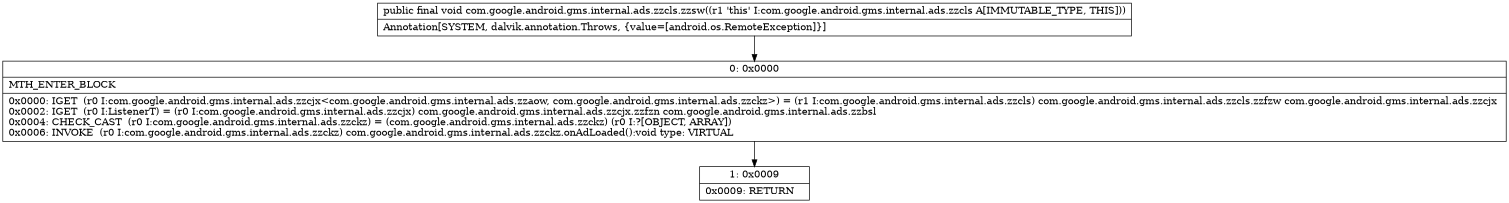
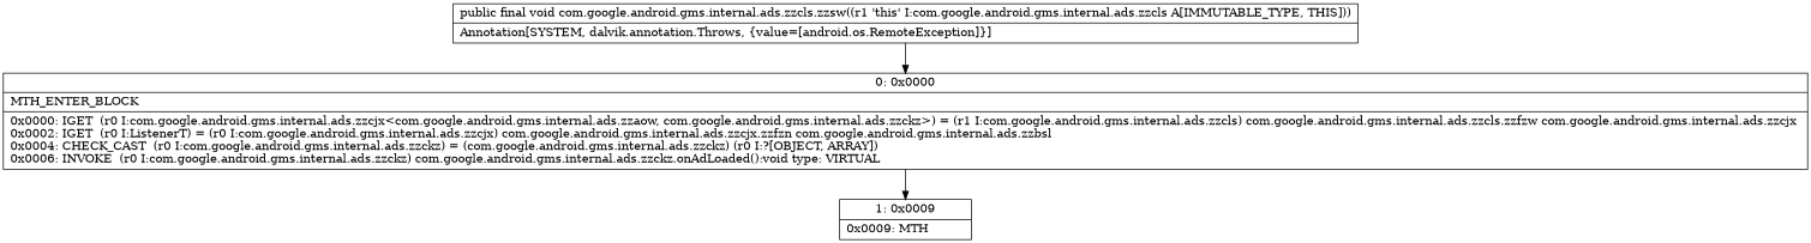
  digraph {
    node [shape=record]
    n1 [label="{0\:\ 0x0000|MTH_ENTER_BLOCK\l|0x0000: IGET  (r0 I:com.google.android.gms.internal.ads.zzcjx\<com.google.android.gms.internal.ads.zzaow, com.google.android.gms.internal.ads.zzckz\>) = (r1 I:com.google.android.gms.internal.ads.zzcls) com.google.android.gms.internal.ads.zzcls.zzfzw com.google.android.gms.internal.ads.zzcjx \l0x0002: IGET  (r0 I:ListenerT) = (r0 I:com.google.android.gms.internal.ads.zzcjx) com.google.android.gms.internal.ads.zzcjx.zzfzn com.google.android.gms.internal.ads.zzbsl \l0x0004: CHECK_CAST  (r0 I:com.google.android.gms.internal.ads.zzckz) = (com.google.android.gms.internal.ads.zzckz) (r0 I:?[OBJECT, ARRAY]) \l0x0006: INVOKE  (r0 I:com.google.android.gms.internal.ads.zzckz) com.google.android.gms.internal.ads.zzckz.onAdLoaded():void type: VIRTUAL \l}"]
-   n2 [label="{1\:\ 0x0009|0x0009: RETURN   \l}"]
+   n2 [label="{1\:\ 0x0009|0x0009: MTH   \l}"]
    n3 [label="{public final void com.google.android.gms.internal.ads.zzcls.zzsw((r1 'this' I:com.google.android.gms.internal.ads.zzcls A[IMMUTABLE_TYPE, THIS]))  | Annotation[SYSTEM, dalvik.annotation.Throws, \{value=[android.os.RemoteException]\}]\l}"]
    n1 -> n2
    n3 -> n1
  }
